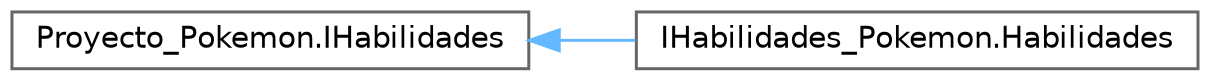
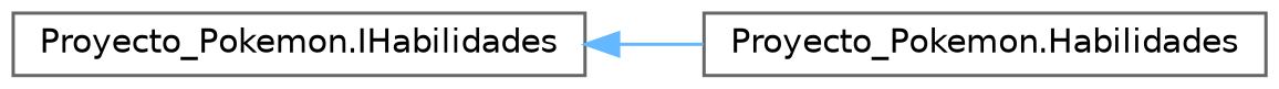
  digraph {
    rankdir=LR
    node [color=grey40 fillcolor=white fontname=Helvetica fontsize=10 shape=box style=filled]
    n1 [height=0.2 label="Proyecto_Pokemon.IHabilidades" width=0.4]
-   n2 [height=0.2 label="IHabilidades_Pokemon.Habilidades" width=0.4]
+   n2 [height=0.2 label="Proyecto_Pokemon.Habilidades" width=0.4]
    n1 -> n2 [color=steelblue1 dir=back fontname=Helvetica fontsize=10 labelfontname=Helvetica labelfontsize=10 style=solid]
  }
